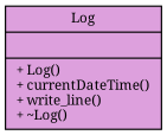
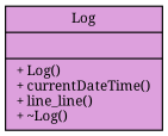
  digraph {
    fontname="Noto Serif"
-   n1 [color=black fillcolor=plum fontcolor=black fontname="Noto Serif" fontsize=10 height=0.2 label="{Log\n||+ Log()\l+ currentDateTime()\l+ write_line()\l+ ~Log()\l}" shape=record style=filled width=0.4]
+   n1 [color=black fillcolor=plum fontcolor=black fontname="Noto Serif" fontsize=10 height=0.2 label="{Log\n||+ Log()\l+ currentDateTime()\l+ line_line()\l+ ~Log()\l}" shape=record style=filled width=0.4]
  }
